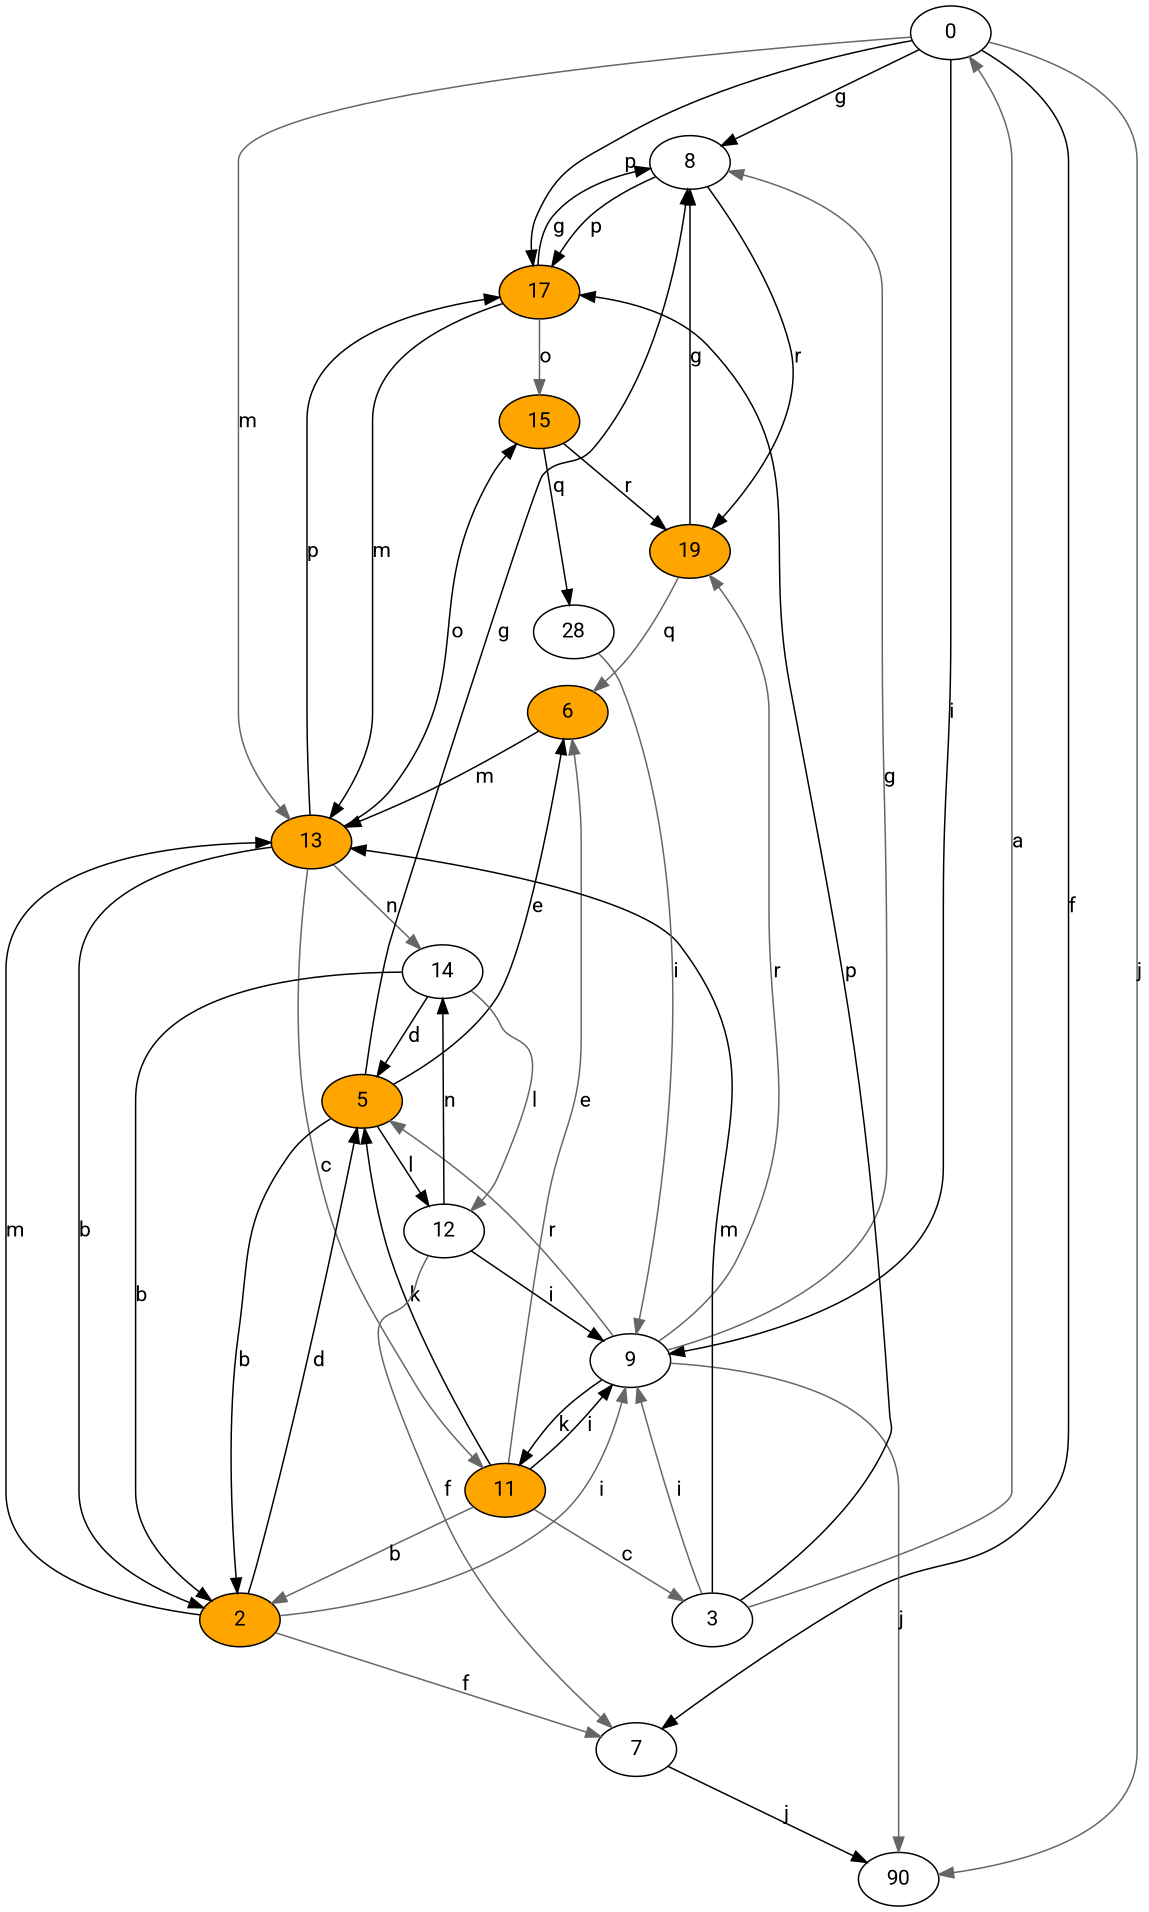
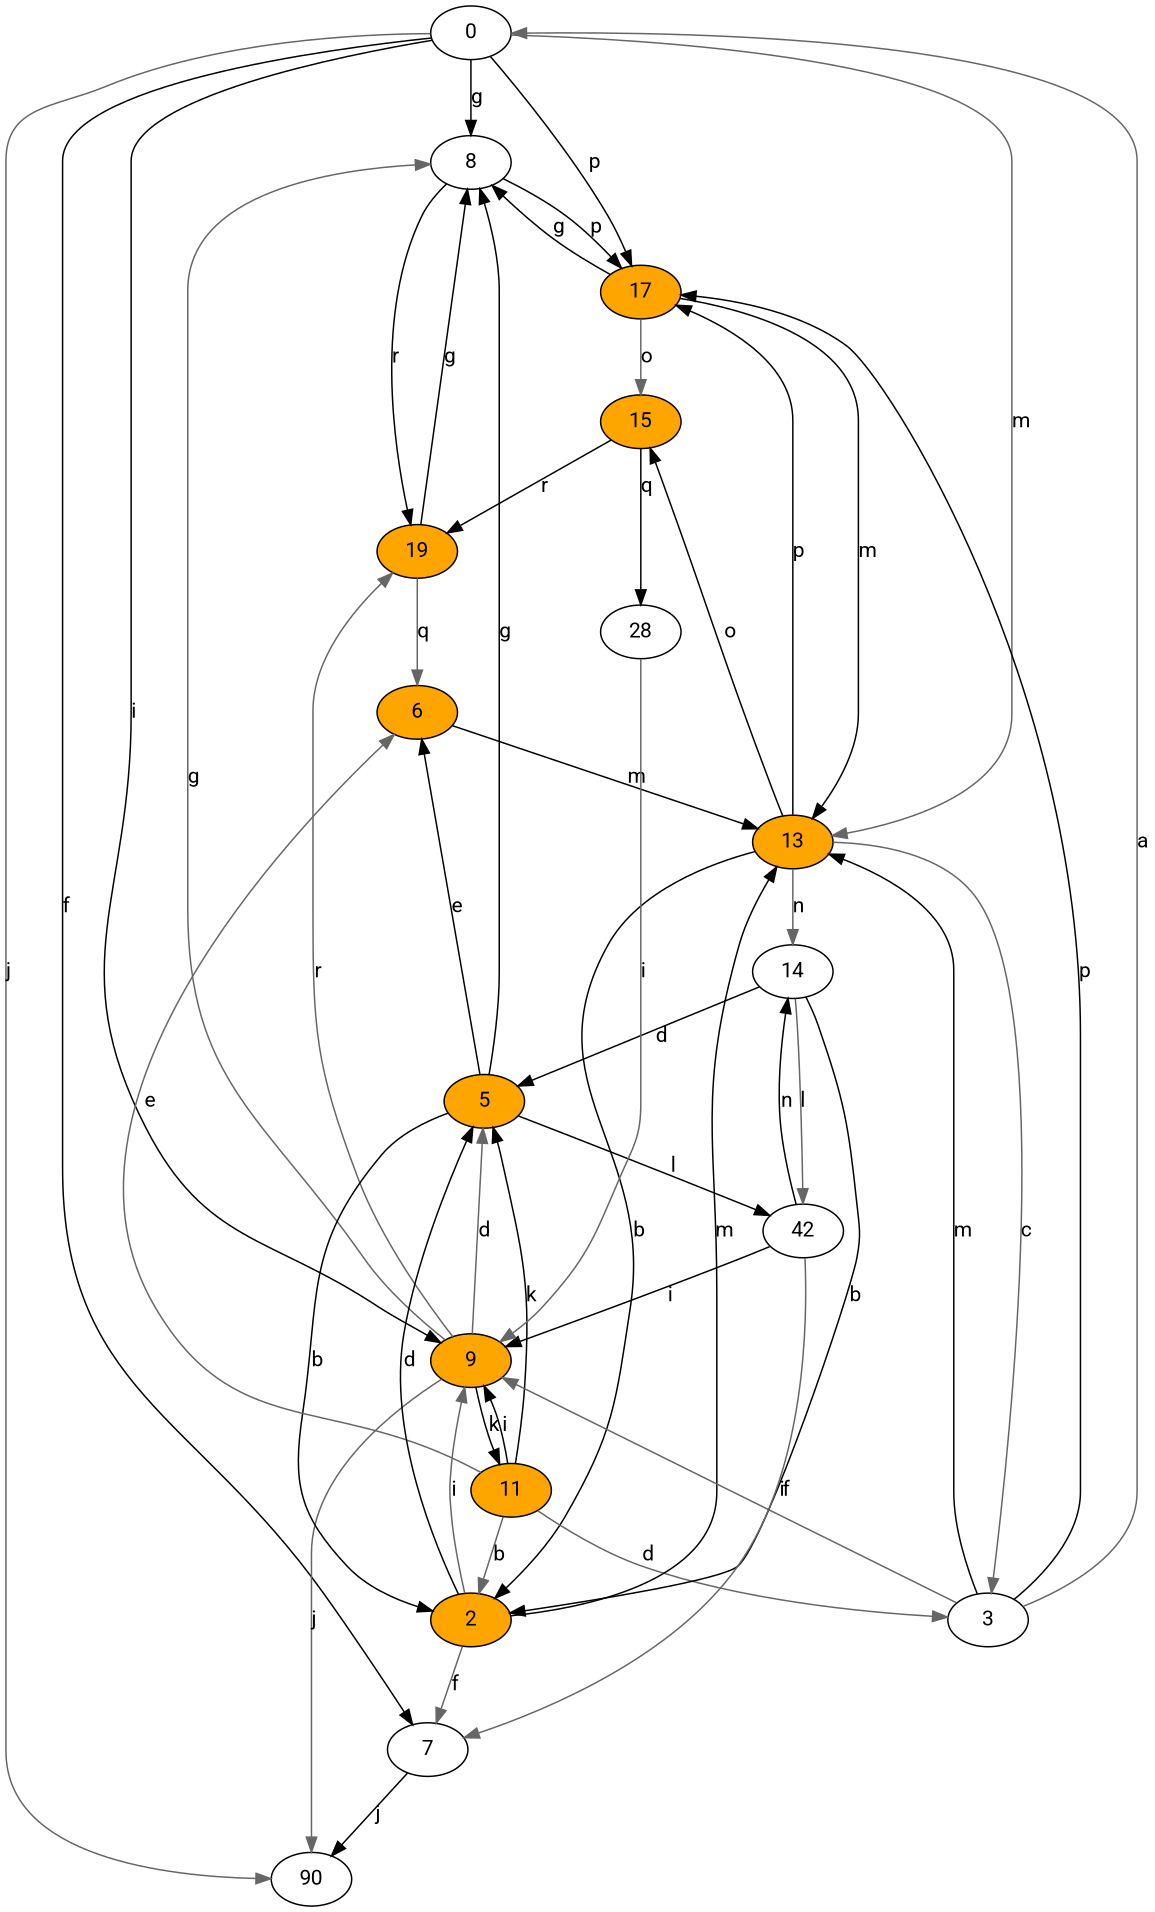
  strict digraph {
    fontname=Roboto
    node [fillcolor=white fontname=Roboto style=filled]
    edge [color=black fontname=Roboto]
    0
    7
    8
-   9
+   9 [fillcolor=orange]
    n5 [label=90]
    13 [fillcolor=orange]
    17 [fillcolor=orange]
    19 [fillcolor=orange]
    5 [fillcolor=orange]
    11 [fillcolor=orange]
    2 [fillcolor=orange]
    3
    14
    15 [fillcolor=orange]
    6 [fillcolor=orange]
-   12
+   12 [label=42]
    n17 [label=28]
    0 -> 7 [label=f]
    0 -> 8 [label=g]
    0 -> 9 [label=i]
    0 -> n5 [color=gray40 label=j]
    0 -> 13 [color=gray40 label=m]
    0 -> 17 [label=p]
    7 -> n5 [label=j]
    8 -> 17 [label=p]
    8 -> 19 [label=r]
    9 -> 8 [color=gray40 label=g]
    9 -> n5 [color=gray40 label=j]
    9 -> 19 [color=gray40 label=r]
-   9 -> 5 [color=gray40 label=r]
+   9 -> 5 [color=gray40 label=d]
    9 -> 11 [label=k]
    13 -> 17 [label=p]
    13 -> 2 [label=b]
-   13 -> 11 [color=gray40 label=c]
+   13 -> 3 [color=gray40 label=c]
    13 -> 14 [color=gray40 label=n]
    13 -> 15 [label=o]
    17 -> 8 [label=g]
    17 -> 13 [label=m]
    17 -> 15 [color=gray40 label=o]
    19 -> 8 [label=g]
    19 -> 6 [color=gray40 label=q]
    5 -> 8 [label=g]
    5 -> 2 [label=b]
    5 -> 6 [label=e]
    5 -> 12 [label=l]
    11 -> 9 [label=i]
    11 -> 5 [label=k]
    11 -> 2 [color=gray40 label=b]
-   11 -> 3 [color=gray40 label=c]
+   11 -> 3 [color=gray40 label=d]
    11 -> 6 [color=gray40 label=e]
    2 -> 7 [color=gray40 label=f]
    2 -> 9 [color=gray40 label=i]
    2 -> 13 [label=m]
    2 -> 5 [label=d]
    3 -> 0 [color=gray40 label=a]
    3 -> 9 [color=gray40 label=i]
    3 -> 13 [label=m]
    3 -> 17 [label=p]
    14 -> 5 [label=d]
    14 -> 2 [label=b]
    14 -> 12 [color=gray40 label=l]
    15 -> 19 [label=r]
    15 -> n17 [label=q]
    6 -> 13 [label=m]
    12 -> 7 [color=gray40 label=f]
    12 -> 9 [label=i]
    12 -> 14 [label=n]
    n17 -> 9 [color=gray40 label=i]
  }
